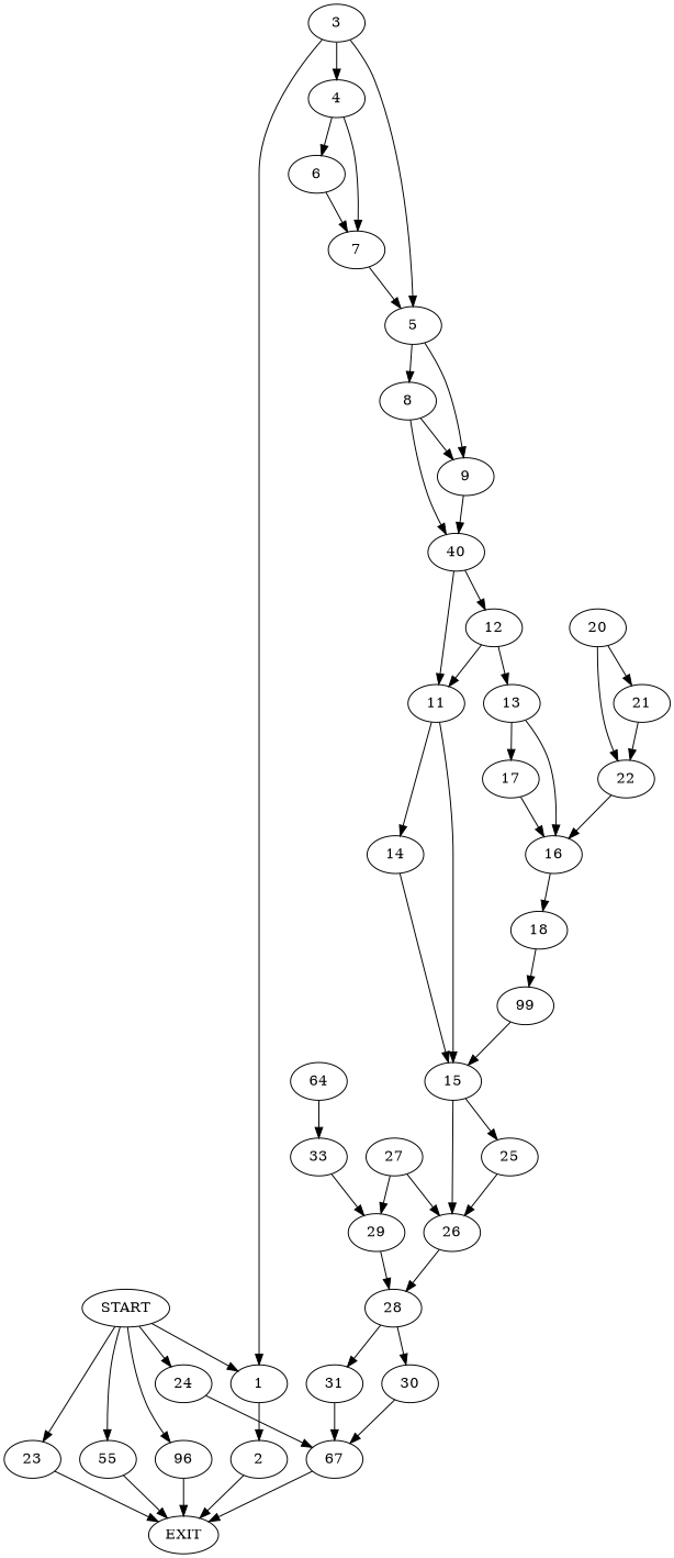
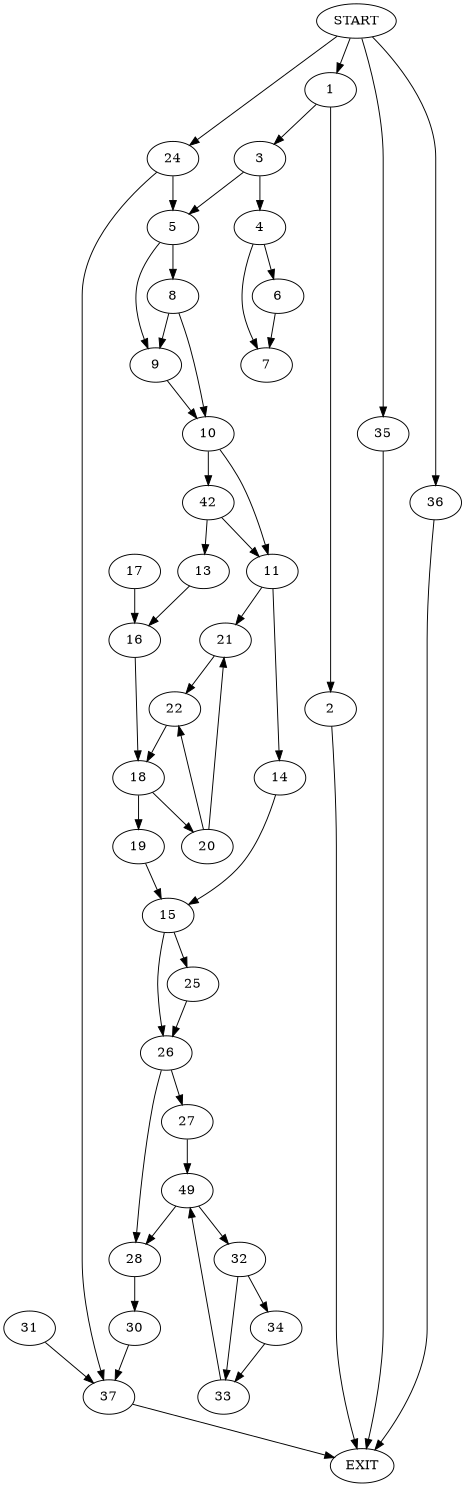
  digraph {
    n1 [label=START]
    1
-   23
    24
-   35 [label=55]
-   36 [label=96]
+   35
+   36
    2
    3
    n9 [label=EXIT]
-   37 [label=67]
+   37
    4
    5
    6
    7
    8
    9
-   10 [label=40]
+   10
    11
-   12
+   12 [label=42]
    14
    15
    13
    25
    26
    16
    17
    18
    27
    28
-   19 [label=99]
+   19
    20
    21
    22
-   29
+   29 [label=49]
    30
    31
+   32
    33
-   34 [label=64]
+   34
    n1 -> 1
-   n1 -> 23
    n1 -> 24
    n1 -> 35
    n1 -> 36
    1 -> 2
-   3 -> 1
-   23 -> n9
+   1 -> 3
    24 -> 37
    35 -> n9
    36 -> n9
    2 -> n9
    3 -> 4
    3 -> 5
    37 -> n9
    4 -> 6
    4 -> 7
    5 -> 8
    5 -> 9
    6 -> 7
-   7 -> 5
+   24 -> 5
    8 -> 9
    8 -> 10
    9 -> 10
    10 -> 11
    10 -> 12
    11 -> 14
-   11 -> 15
+   11 -> 21
    12 -> 11
    12 -> 13
    14 -> 15
    15 -> 25
    15 -> 26
    13 -> 16
-   13 -> 17
    25 -> 26
-   27 -> 26
+   26 -> 27
    26 -> 28
    16 -> 18
    17 -> 16
    18 -> 19
+   18 -> 20
    27 -> 29
    28 -> 30
-   28 -> 31
    19 -> 15
    20 -> 21
    20 -> 22
    21 -> 22
-   22 -> 16
+   22 -> 18
    29 -> 28
+   29 -> 32
    30 -> 37
    31 -> 37
+   32 -> 33
+   32 -> 34
    33 -> 29
    34 -> 33
  }
